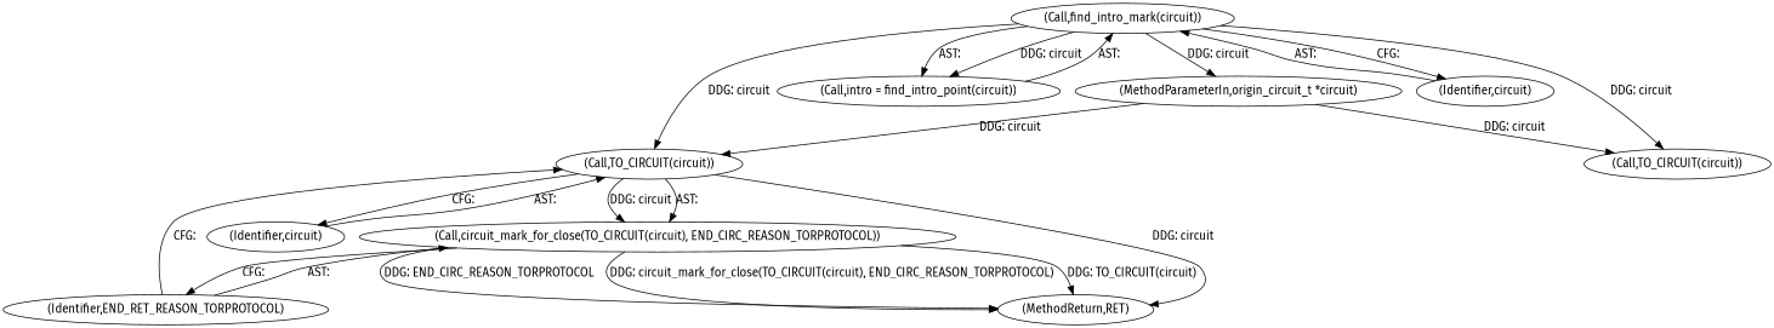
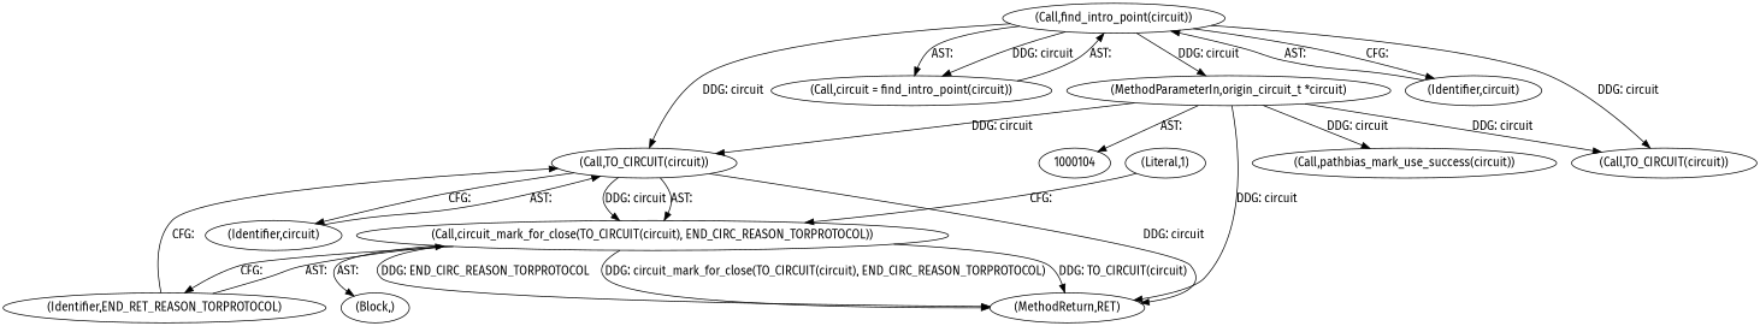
  digraph {
    fontname="Fira Sans"
    node [fontname="Fira Sans"]
    edge [fontname="Fira Sans"]
    n1 [label="(Call,TO_CIRCUIT(circuit))"]
    n2 [label="(Call,circuit_mark_for_close(TO_CIRCUIT(circuit), END_CIRC_REASON_TORPROTOCOL))"]
    n3 [label="(Identifier,circuit)"]
    n4 [label="(MethodReturn,RET)"]
    n5 [label="(Identifier,END_RET_REASON_TORPROTOCOL)"]
-   n7 [label="(Call,find_intro_mark(circuit))"]
-   n8 [label="(Call,intro = find_intro_point(circuit))"]
+   n6 [label="(Block,)"]
+   n7 [label="(Call,find_intro_point(circuit))"]
+   n8 [label="(Call,circuit = find_intro_point(circuit))"]
    n9 [label="(Call,TO_CIRCUIT(circuit))"]
    n10 [label="(Identifier,circuit)"]
    n11 [label="(MethodParameterIn,origin_circuit_t *circuit)"]
+   n12 [label="(Call,pathbias_mark_use_success(circuit))"]
+   1000104
+   n14 [label="(Literal,1)"]
    n1 -> n2 [label="AST: "]
    n1 -> n2 [label="DDG: circuit"]
    n1 -> n3 [label="CFG: "]
    n1 -> n4 [label="DDG: circuit"]
    n2 -> n4 [label="DDG: TO_CIRCUIT(circuit)"]
    n2 -> n4 [label="DDG: END_CIRC_REASON_TORPROTOCOL"]
    n2 -> n4 [label="DDG: circuit_mark_for_close(TO_CIRCUIT(circuit), END_CIRC_REASON_TORPROTOCOL)"]
    n2 -> n5 [label="CFG: "]
+   n2 -> n6 [label="AST: "]
    n3 -> n1 [label="AST: "]
    n5 -> n1 [label="CFG: "]
    n5 -> n2 [label="AST: "]
    n7 -> n1 [label="DDG: circuit"]
    n7 -> n8 [label="AST: "]
    n7 -> n8 [label="DDG: circuit"]
    n7 -> n9 [label="DDG: circuit"]
    n7 -> n10 [label="CFG: "]
    n7 -> n11 [label="DDG: circuit"]
    n8 -> n7 [label="AST: "]
    n10 -> n7 [label="AST: "]
    n11 -> n1 [label="DDG: circuit"]
+   n11 -> n4 [label="DDG: circuit"]
    n11 -> n9 [label="DDG: circuit"]
+   n11 -> n12 [label="DDG: circuit"]
+   n11 -> 1000104 [label="AST: "]
+   n14 -> n2 [label="CFG: "]
  }
